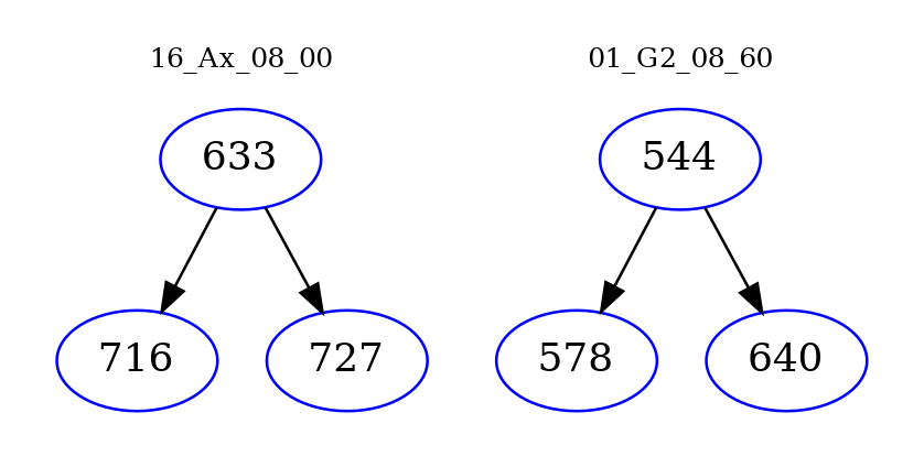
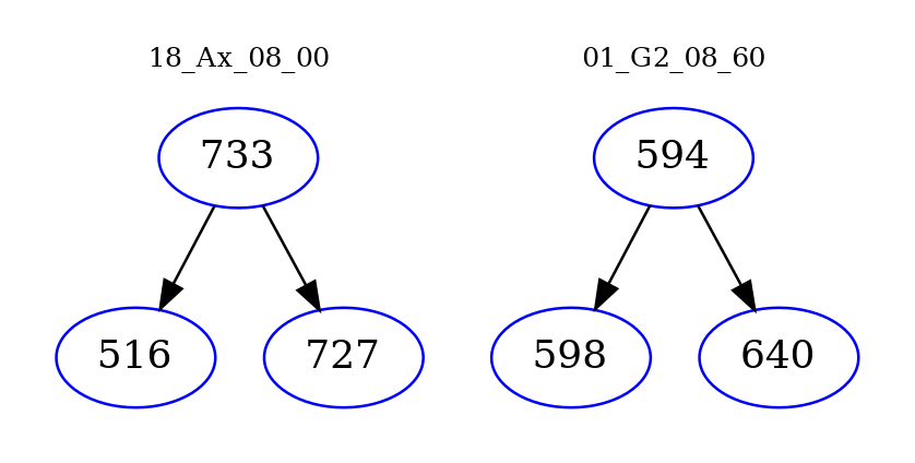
  digraph {
    node [color=blue]
    edge [color=black]
-   n1 [label=633]
-   n2 [label=716]
+   n1 [label=733]
+   n2 [label=516]
    n3 [label=727]
-   n4 [label=544]
-   n5 [label=578]
+   n4 [label=594]
+   n5 [label=598]
    n6 [label=640]
    subgraph cluster_1 {
      color=white
      fontsize=10
-     label="16_Ax_08_00"
+     label="18_Ax_08_00"
      n1
      n2
      n3
    }
    subgraph cluster_2 {
      color=white
      fontsize=10
      label="01_G2_08_60"
      n4
      n5
      n6
    }
    n1 -> n2
    n1 -> n3
    n4 -> n5
    n4 -> n6
  }
